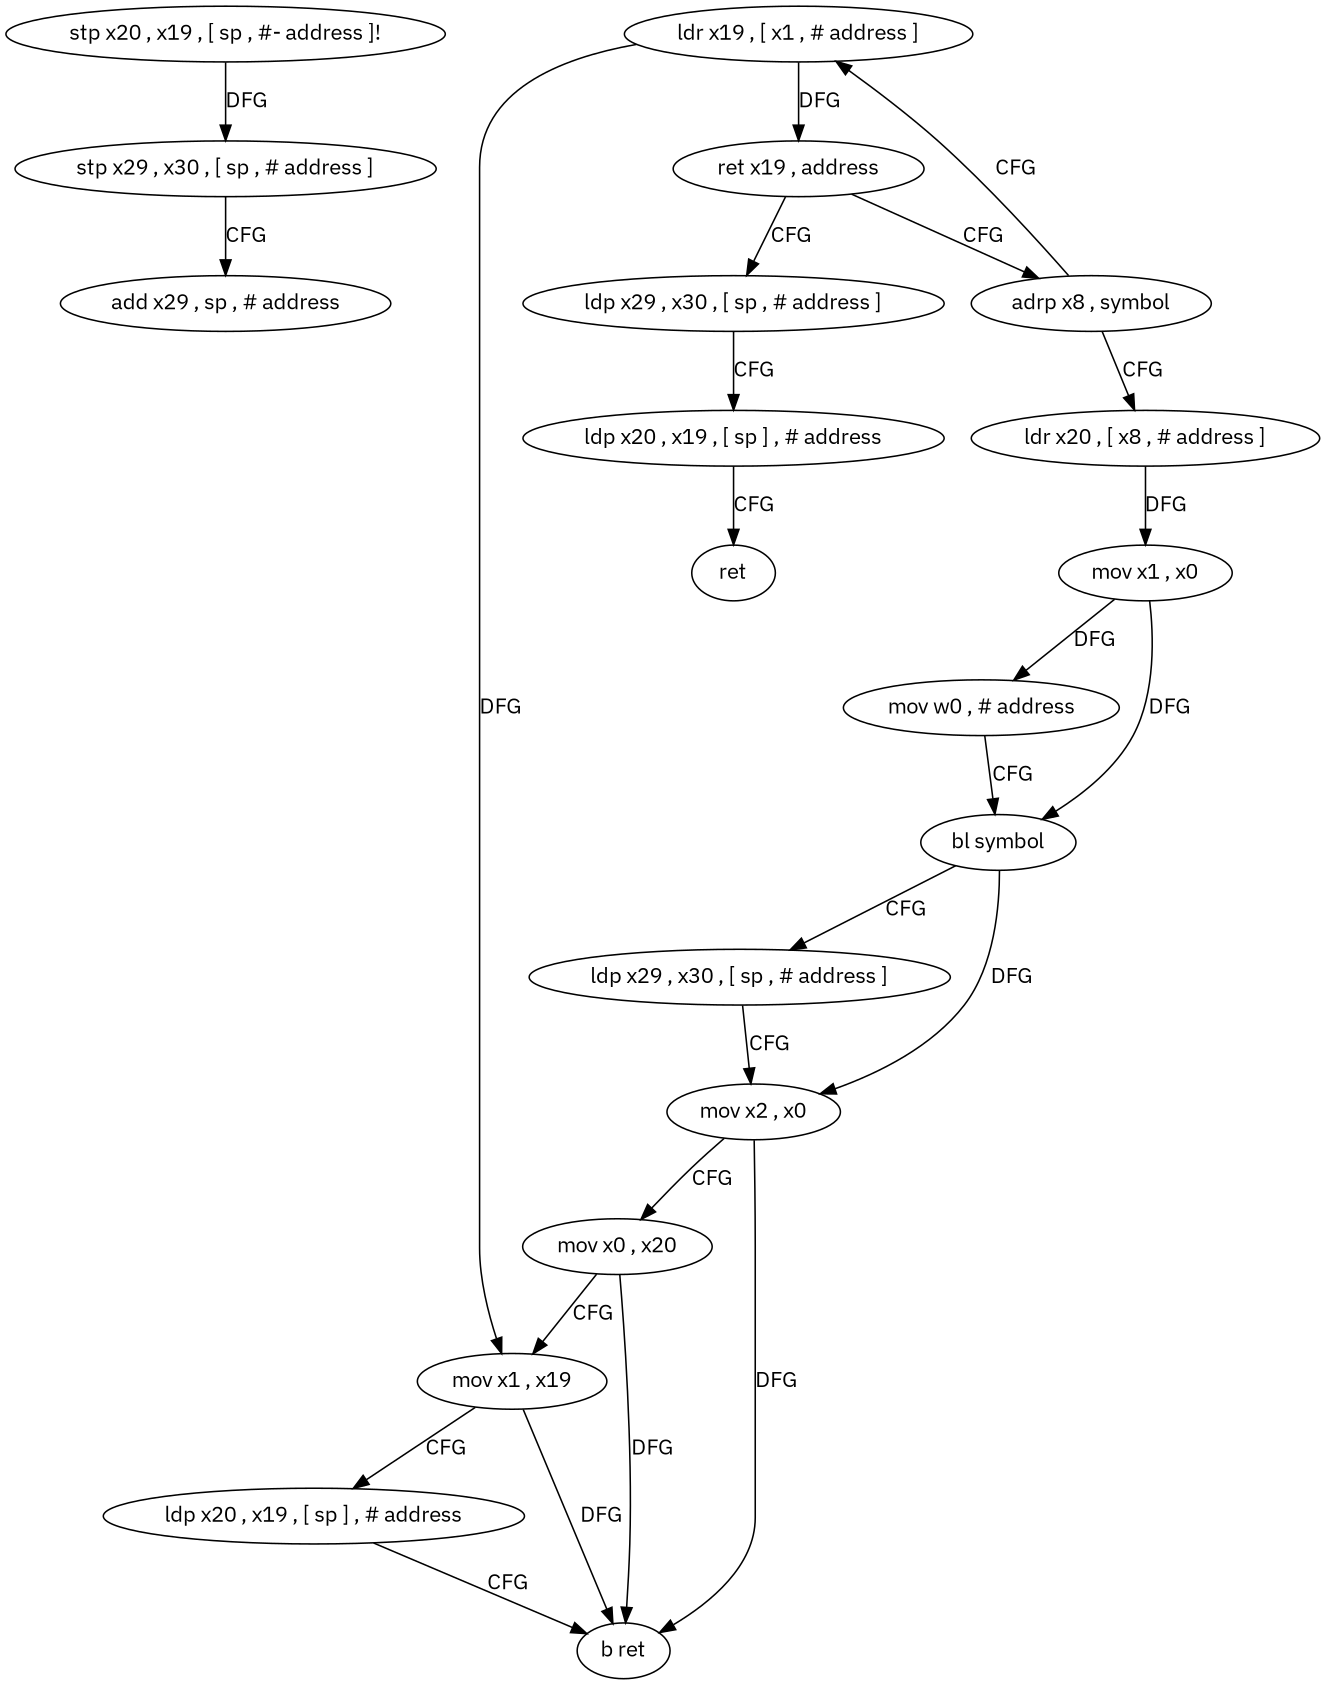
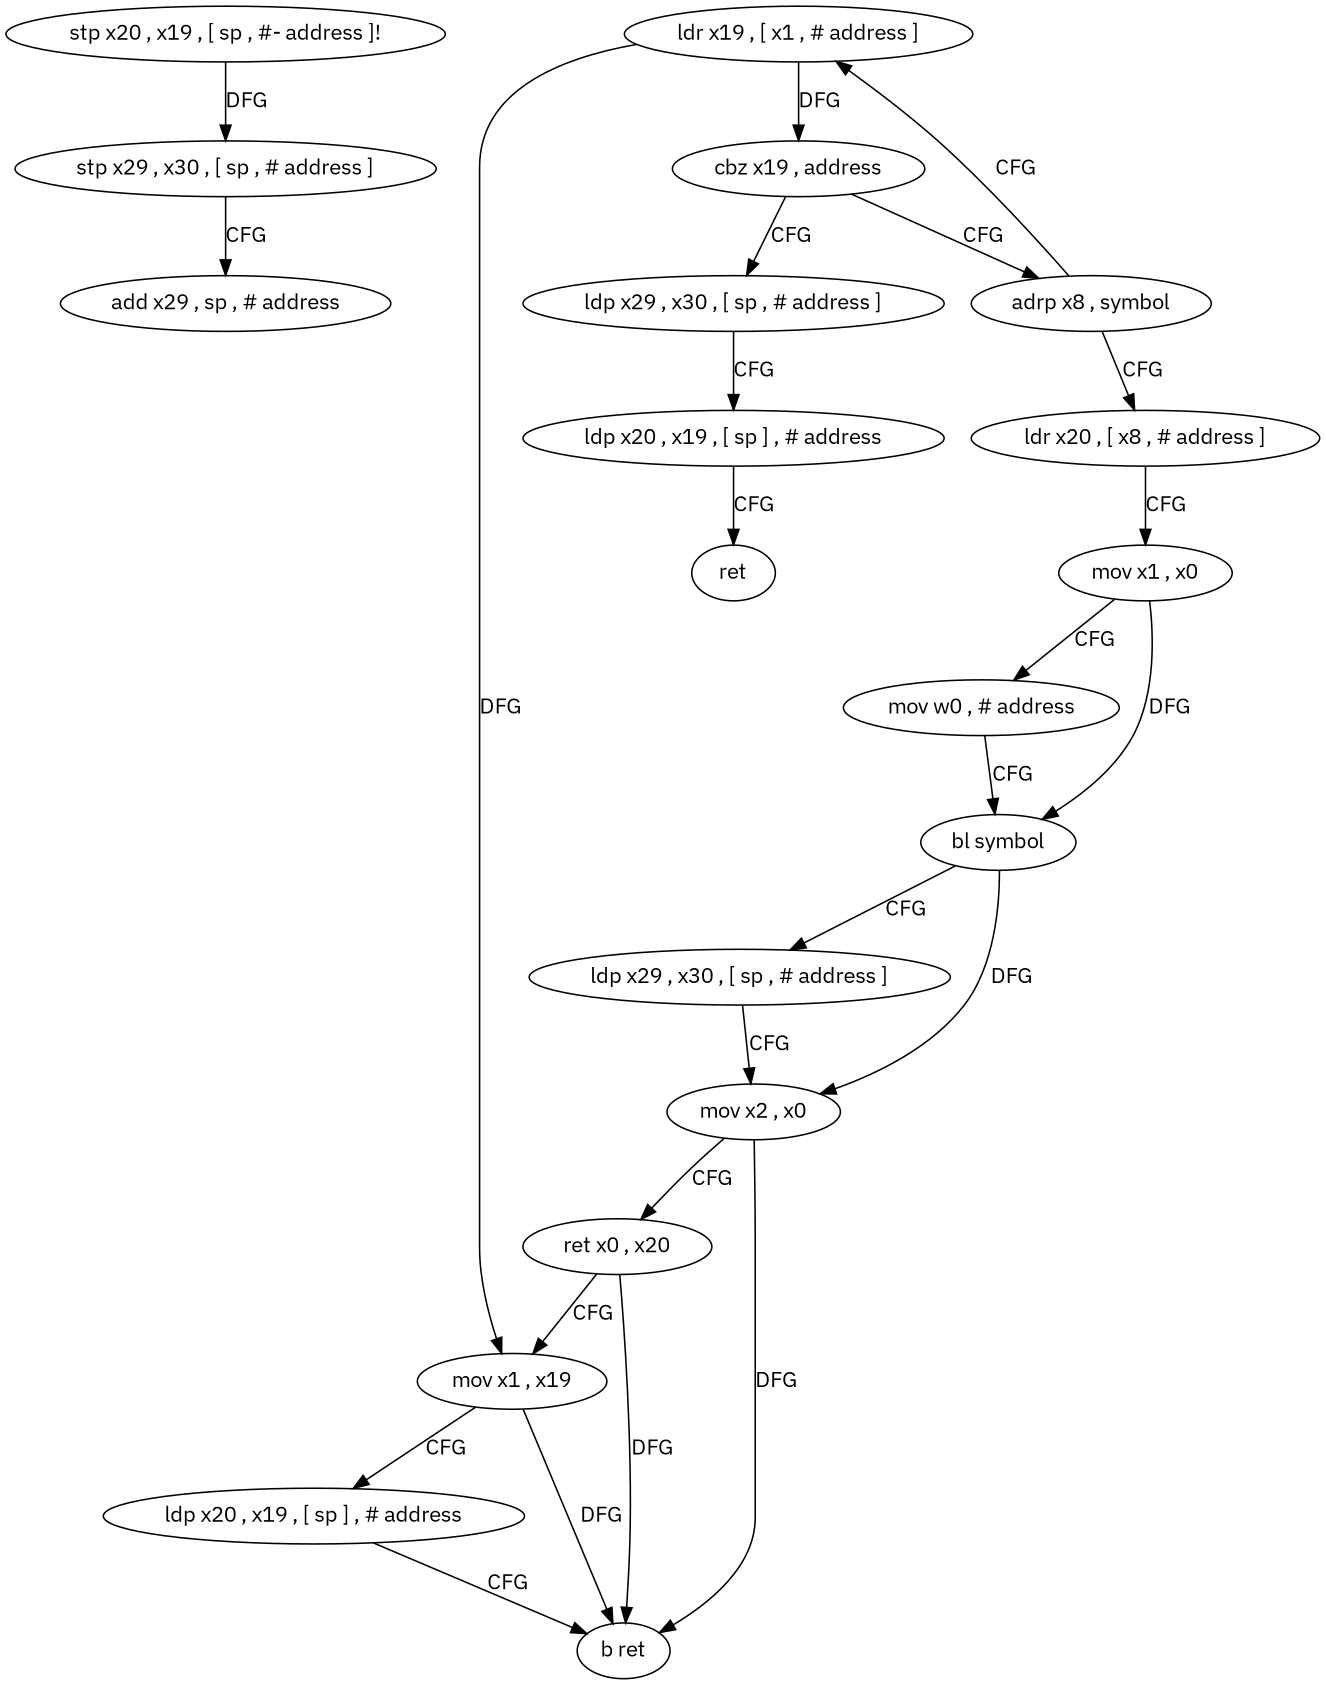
  digraph {
    fontname="IBM Plex Sans"
    node [fontname="IBM Plex Sans"]
    edge [fontname="IBM Plex Sans"]
    n1 [label="stp x20 , x19 , [ sp , #- address ]!"]
    n2 [label="stp x29 , x30 , [ sp , # address ]"]
    n3 [label="add x29 , sp , # address"]
    n4 [label="ldr x19 , [ x1 , # address ]"]
-   n5 [label="ret x19 , address"]
+   n5 [label="cbz x19 , address"]
    n6 [label="mov x1 , x19"]
    n7 [label="ldp x29 , x30 , [ sp , # address ]"]
    n8 [label="adrp x8 , symbol"]
    n9 [label="b ret"]
    n10 [label="ldp x20 , x19 , [ sp ] , # address"]
    n11 [label="ldp x20 , x19 , [ sp ] , # address"]
    n12 [label="ldr x20 , [ x8 , # address ]"]
    n13 [label=ret]
    n14 [label="mov x1 , x0"]
    n15 [label="mov w0 , # address"]
    n16 [label="bl symbol"]
    n17 [label="ldp x29 , x30 , [ sp , # address ]"]
    n18 [label="mov x2 , x0"]
-   n19 [label="mov x0 , x20"]
+   n19 [label="ret x0 , x20"]
    n1 -> n2 [label=DFG]
    n2 -> n3 [label=CFG]
    n4 -> n5 [label=DFG]
    n4 -> n6 [label=DFG]
    n5 -> n7 [label=CFG]
    n5 -> n8 [label=CFG]
    n6 -> n9 [label=DFG]
    n6 -> n10 [label=CFG]
    n7 -> n11 [label=CFG]
    n8 -> n4 [label=CFG]
    n8 -> n12 [label=CFG]
    n10 -> n9 [label=CFG]
    n11 -> n13 [label=CFG]
-   n12 -> n14 [label=DFG]
-   n14 -> n15 [label=DFG]
+   n12 -> n14 [label=CFG]
+   n14 -> n15 [label=CFG]
    n14 -> n16 [label=DFG]
    n15 -> n16 [label=CFG]
    n16 -> n17 [label=CFG]
    n16 -> n18 [label=DFG]
    n17 -> n18 [label=CFG]
    n18 -> n9 [label=DFG]
    n18 -> n19 [label=CFG]
    n19 -> n6 [label=CFG]
    n19 -> n9 [label=DFG]
  }
